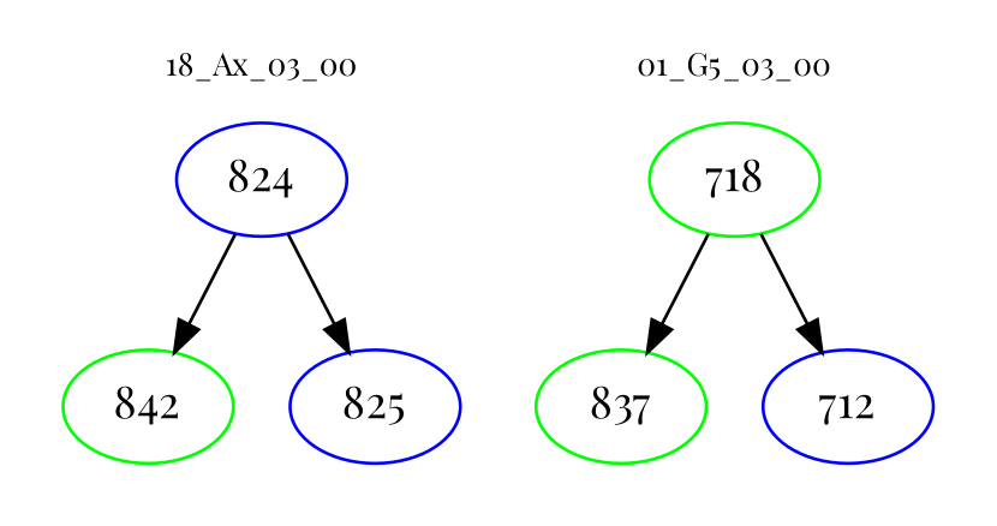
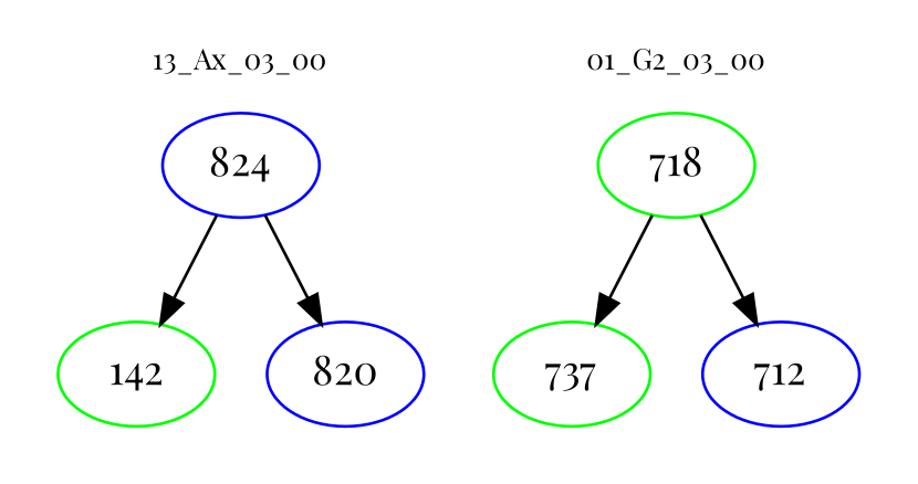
  digraph {
    fontname="Playfair Display"
    node [color=blue fontname="Playfair Display"]
    edge [color=black fontname="Playfair Display"]
    n1 [label=824]
-   n2 [color=green label=842]
-   n3 [label=825]
+   n2 [color=green label=142]
+   n3 [label=820]
    n4 [color=green label=718]
-   n5 [color=green label=837]
+   n5 [color=green label=737]
    n6 [label=712]
    subgraph cluster_1 {
      color=white
      fontsize=10
-     label="18_Ax_03_00"
+     label="13_Ax_03_00"
      n1
      n2
      n3
    }
    subgraph cluster_2 {
      color=white
      fontsize=10
-     label="01_G5_03_00"
+     label="01_G2_03_00"
      n4
      n5
      n6
    }
    n1 -> n2
    n1 -> n3
    n4 -> n5
    n4 -> n6
  }
